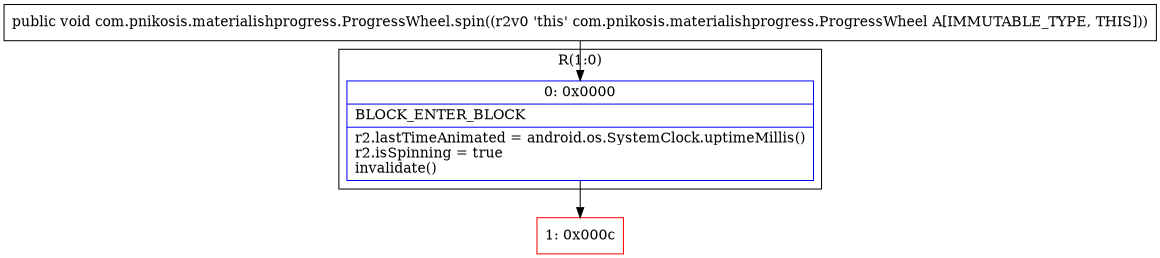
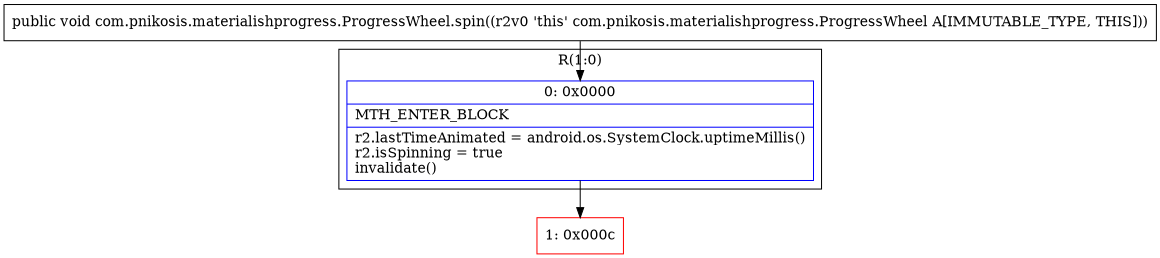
  digraph {
    node [shape=record]
-   n1 [color=blue label="{0\:\ 0x0000|BLOCK_ENTER_BLOCK\l|r2.lastTimeAnimated = android.os.SystemClock.uptimeMillis()\lr2.isSpinning = true\linvalidate()\l}"]
+   n1 [color=blue label="{0\:\ 0x0000|MTH_ENTER_BLOCK\l|r2.lastTimeAnimated = android.os.SystemClock.uptimeMillis()\lr2.isSpinning = true\linvalidate()\l}"]
    n2 [color=red label="{1\:\ 0x000c}"]
    n3 [label="{public void com.pnikosis.materialishprogress.ProgressWheel.spin((r2v0 'this' com.pnikosis.materialishprogress.ProgressWheel A[IMMUTABLE_TYPE, THIS])) }"]
    subgraph cluster_1 {
      label="R(1:0)"
      n1
    }
    n1 -> n2
    n3 -> n1
  }
